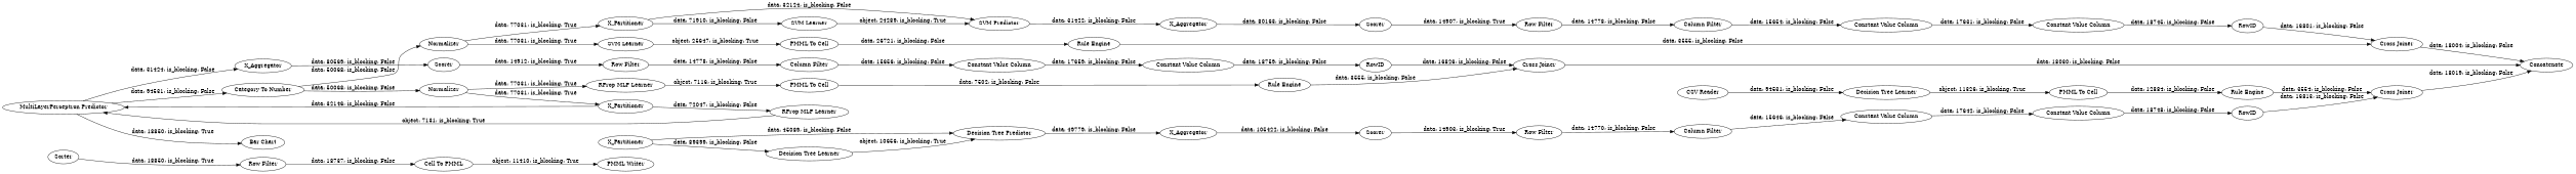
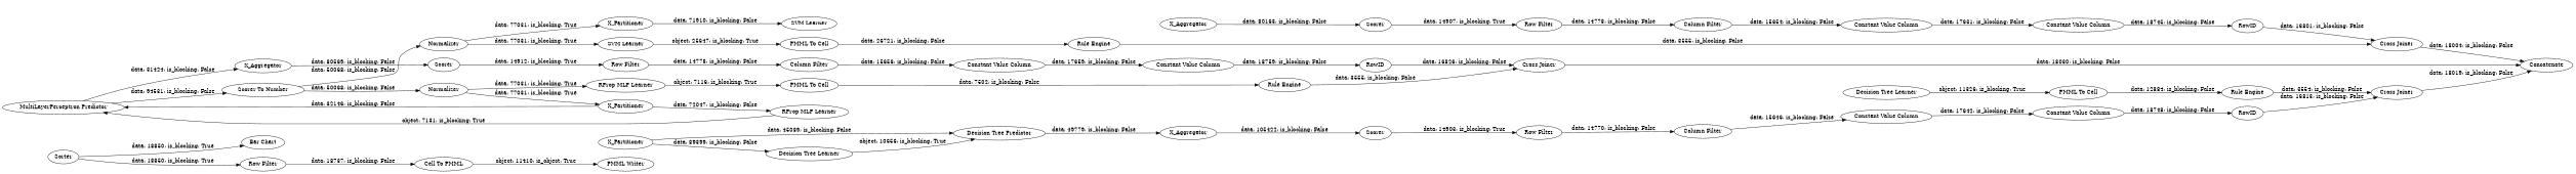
  digraph {
    rankdir=LR
    n1 [label="Column Filter"]
    n2 [label="Constant Value Column"]
    n3 [label="Constant Value Column"]
    n4 [label=X_Partitioner]
    n5 [label="Decision Tree Predictor"]
    n6 [label="Decision Tree Learner"]
    n7 [label=X_Aggregator]
    n8 [label="Constant Value Column"]
    n9 [label=RowID]
    n10 [label="Cross Joiner"]
    n11 [label=RowID]
    n12 [label="Cross Joiner"]
    n13 [label=Concatenate]
    n14 [label=Sorter]
    n15 [label="Bar Chart"]
    n16 [label="Row Filter"]
    n17 [label="RProp MLP Learner"]
    n18 [label="MultiLayerPerceptron Predictor"]
-   n19 [label="Category To Number"]
+   n19 [label="Scorer To Number"]
    n20 [label=X_Aggregator]
    n21 [label=X_Aggregator]
    n22 [label=Scorer]
    n23 [label="Row Filter"]
    n24 [label=Normalizer]
    n25 [label="SVM Learner"]
    n26 [label=X_Partitioner]
    n27 [label="PMML To Cell"]
    n28 [label="SVM Learner"]
-   n29 [label="SVM Predictor"]
    n30 [label=X_Partitioner]
    n31 [label="Rule Engine"]
    n32 [label="Constant Value Column"]
    n33 [label=Scorer]
    n34 [label="Row Filter"]
    n35 [label="Row Filter"]
    n36 [label="Column Filter"]
    n37 [label=RowID]
    n38 [label="Cross Joiner"]
    n39 [label="Cell To PMML"]
    n40 [label="PMML Writer"]
    n41 [label="Constant Value Column"]
    n42 [label="PMML To Cell"]
    n43 [label="Rule Engine"]
-   n44 [label="CSV Reader"]
    n45 [label="Decision Tree Learner"]
    n46 [label=Normalizer]
    n47 [label="Rule Engine"]
    n48 [label="Column Filter"]
    n49 [label="Constant Value Column"]
    n50 [label="RProp MLP Learner"]
    n51 [label="PMML To Cell"]
    n52 [label=Scorer]
    n1 -> n2 [label="data: 15654; is_blocking: False"]
    n2 -> n3 [label="data: 17631; is_blocking: False"]
    n3 -> n11 [label="data: 18745; is_blocking: False"]
    n4 -> n5 [label="data: 45089; is_blocking: False"]
    n4 -> n6 [label="data: 89399; is_blocking: False"]
    n5 -> n7 [label="data: 49779; is_blocking: False"]
    n6 -> n5 [label="object: 10656; is_blocking: True"]
    n7 -> n33 [label="data: 105422; is_blocking: False"]
    n8 -> n9 [label="data: 18759; is_blocking: False"]
    n9 -> n10 [label="data: 16826; is_blocking: False"]
    n10 -> n13 [label="data: 18030; is_blocking: False"]
    n11 -> n12 [label="data: 16801; is_blocking: False"]
    n12 -> n13 [label="data: 18004; is_blocking: False"]
-   n18 -> n15 [label="data: 18850; is_blocking: True"]
+   n14 -> n15 [label="data: 18850; is_blocking: True"]
    n14 -> n16 [label="data: 18850; is_blocking: True"]
    n16 -> n39 [label="data: 18737; is_blocking: False"]
    n17 -> n18 [label="object: 7131; is_blocking: True"]
    n18 -> n19 [label="data: 94531; is_blocking: False"]
    n18 -> n20 [label="data: 31424; is_blocking: False"]
    n19 -> n24 [label="data: 50068; is_blocking: False"]
    n19 -> n46 [label="data: 50068; is_blocking: False"]
    n20 -> n52 [label="data: 80569; is_blocking: False"]
    n21 -> n22 [label="data: 80163; is_blocking: False"]
    n22 -> n23 [label="data: 14907; is_blocking: True"]
    n23 -> n1 [label="data: 14778; is_blocking: False"]
    n24 -> n25 [label="data: 77031; is_blocking: True"]
    n24 -> n26 [label="data: 77031; is_blocking: True"]
    n25 -> n27 [label="object: 25647; is_blocking: True"]
    n26 -> n28 [label="data: 71910; is_blocking: False"]
-   n26 -> n29 [label="data: 32124; is_blocking: False"]
    n27 -> n31 [label="data: 26721; is_blocking: False"]
-   n28 -> n29 [label="object: 24289; is_blocking: True"]
-   n29 -> n21 [label="data: 31422; is_blocking: False"]
    n30 -> n17 [label="data: 72047; is_blocking: False"]
    n30 -> n18 [label="data: 32146; is_blocking: False"]
    n31 -> n12 [label="data: 3555; is_blocking: False"]
    n32 -> n8 [label="data: 17659; is_blocking: False"]
    n33 -> n34 [label="data: 14903; is_blocking: True"]
    n34 -> n48 [label="data: 14770; is_blocking: False"]
    n35 -> n36 [label="data: 14778; is_blocking: False"]
    n36 -> n32 [label="data: 15656; is_blocking: False"]
    n37 -> n38 [label="data: 16813; is_blocking: False"]
    n38 -> n13 [label="data: 18019; is_blocking: False"]
-   n39 -> n40 [label="object: 11410; is_blocking: True"]
+   n39 -> n40 [label="object: 11410; is_object: True"]
    n41 -> n37 [label="data: 18748; is_blocking: False"]
    n42 -> n43 [label="data: 12884; is_blocking: False"]
    n43 -> n38 [label="data: 3554; is_blocking: False"]
-   n44 -> n45 [label="data: 94531; is_blocking: False"]
    n45 -> n42 [label="object: 11326; is_blocking: True"]
    n46 -> n30 [label="data: 77031; is_blocking: True"]
    n46 -> n50 [label="data: 77031; is_blocking: True"]
    n47 -> n10 [label="data: 3555; is_blocking: False"]
    n48 -> n49 [label="data: 15646; is_blocking: False"]
    n49 -> n41 [label="data: 17642; is_blocking: False"]
    n50 -> n51 [label="object: 7116; is_blocking: True"]
    n51 -> n47 [label="data: 7502; is_blocking: False"]
    n52 -> n35 [label="data: 14912; is_blocking: True"]
  }
